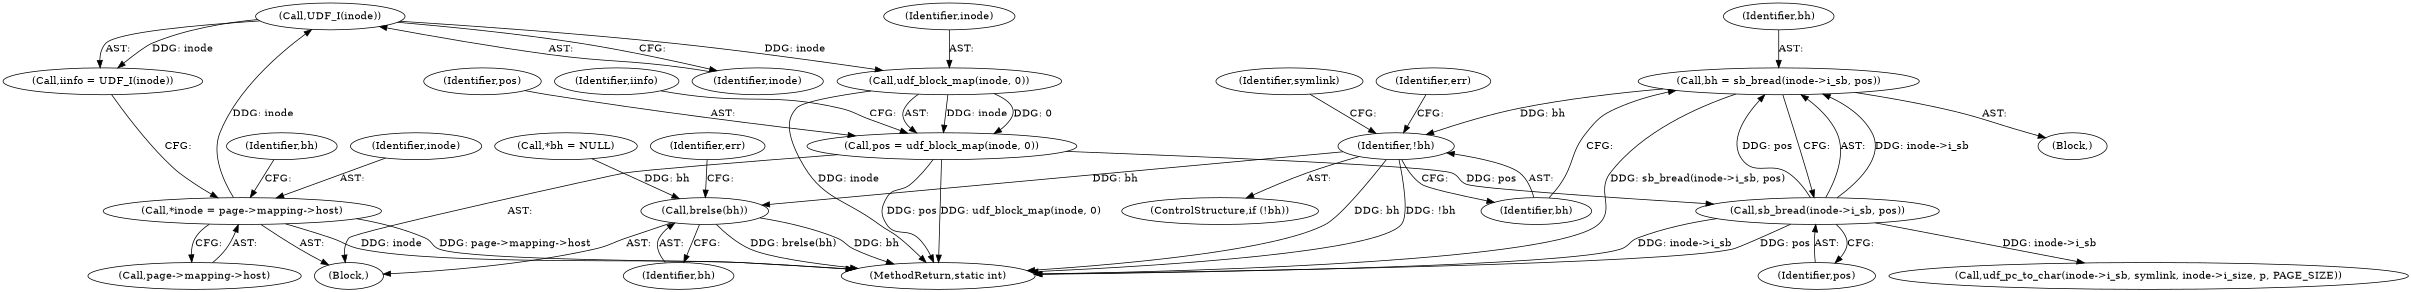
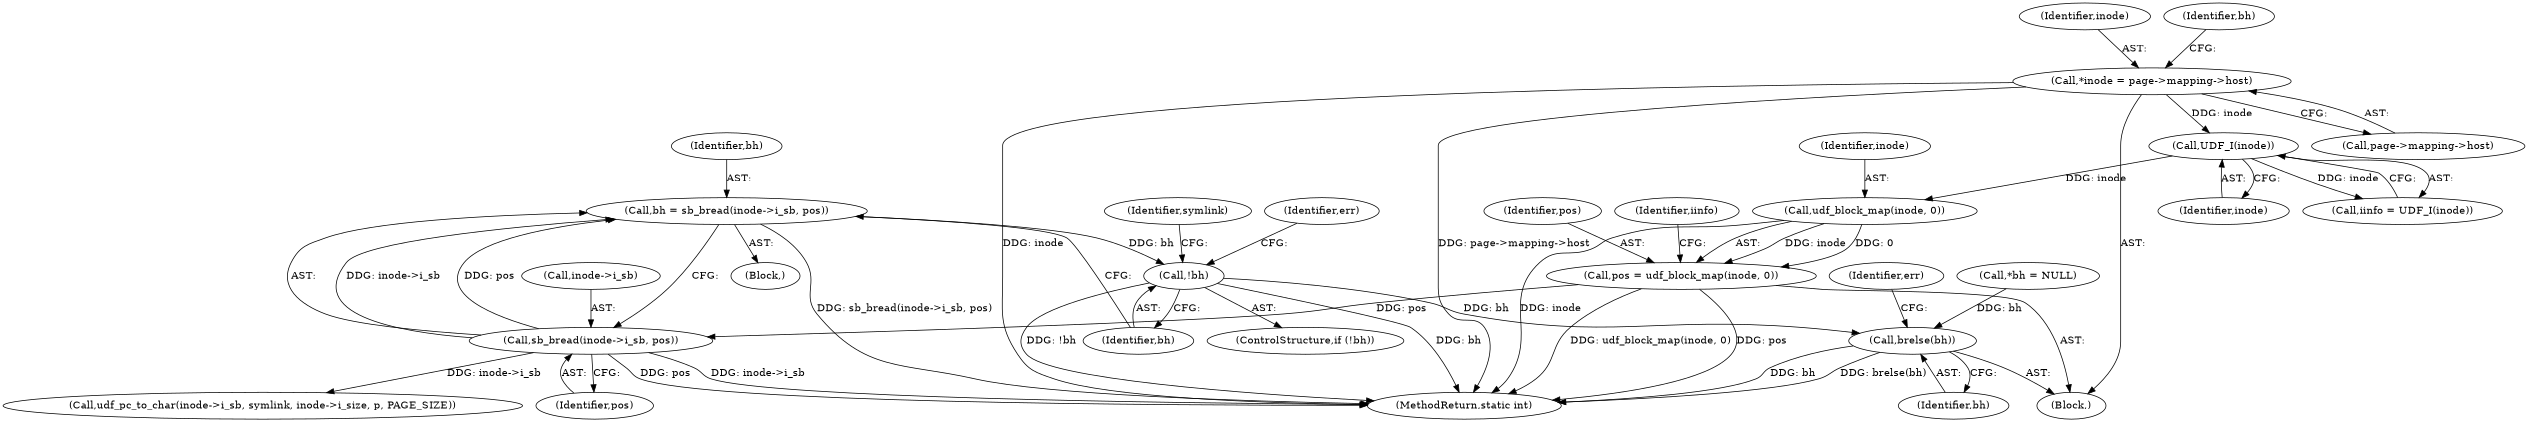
  digraph {
    n1 [label="(Call,bh = sb_bread(inode->i_sb, pos))"]
    n2 [label="(Call,sb_bread(inode->i_sb, pos))"]
-   n3 [label="(Identifier,!bh)"]
+   n3 [label="(Call,!bh)"]
    n4 [label="(MethodReturn,static int)"]
    n5 [label="(Block,)"]
    n6 [label="(Call,udf_pc_to_char(inode->i_sb, symlink, inode->i_size, p, PAGE_SIZE))"]
    n7 [label="(Identifier,pos)"]
    n8 [label="(Call,brelse(bh))"]
    n9 [label="(Identifier,bh)"]
    n10 [label="(ControlStructure,if (!bh))"]
    n11 [label="(Call,pos = udf_block_map(inode, 0))"]
    n12 [label="(Block,)"]
    n13 [label="(Call,udf_block_map(inode, 0))"]
    n14 [label="(Call,UDF_I(inode))"]
    n15 [label="(Identifier,inode)"]
    n16 [label="(Call,iinfo = UDF_I(inode))"]
    n17 [label="(Call,*inode = page->mapping->host)"]
    n18 [label="(Call,page->mapping->host)"]
    n19 [label="(Identifier,bh)"]
    n20 [label="(Identifier,symlink)"]
+   n21 [label="(Call,inode->i_sb)"]
    n22 [label="(Identifier,pos)"]
    n23 [label="(Identifier,inode)"]
    n24 [label="(Call,*bh = NULL)"]
    n25 [label="(Identifier,bh)"]
    n26 [label="(Identifier,bh)"]
    n27 [label="(Identifier,err)"]
    n28 [label="(Identifier,err)"]
    n29 [label="(Identifier,inode)"]
    n30 [label="(Identifier,iinfo)"]
    n1 -> n2 [label="CFG: "]
    n1 -> n3 [label="DDG: bh"]
    n1 -> n4 [label="DDG: sb_bread(inode->i_sb, pos)"]
    n1 -> n5 [label="AST: "]
    n2 -> n1 [label="AST: "]
    n2 -> n1 [label="DDG: inode->i_sb"]
    n2 -> n1 [label="DDG: pos"]
    n2 -> n4 [label="DDG: inode->i_sb"]
    n2 -> n4 [label="DDG: pos"]
    n2 -> n6 [label="DDG: inode->i_sb"]
    n2 -> n7 [label="CFG: "]
    n3 -> n4 [label="DDG: bh"]
    n3 -> n4 [label="DDG: !bh"]
    n3 -> n8 [label="DDG: bh"]
    n3 -> n9 [label="CFG: "]
    n3 -> n10 [label="AST: "]
    n7 -> n2 [label="AST: "]
    n8 -> n4 [label="DDG: brelse(bh)"]
    n8 -> n4 [label="DDG: bh"]
    n8 -> n12 [label="AST: "]
    n8 -> n19 [label="CFG: "]
    n9 -> n1 [label="CFG: "]
    n9 -> n3 [label="AST: "]
    n11 -> n2 [label="DDG: pos"]
    n11 -> n4 [label="DDG: udf_block_map(inode, 0)"]
    n11 -> n4 [label="DDG: pos"]
    n11 -> n12 [label="AST: "]
    n13 -> n4 [label="DDG: inode"]
    n13 -> n11 [label="AST: "]
    n13 -> n11 [label="DDG: inode"]
    n13 -> n11 [label="DDG: 0"]
    n14 -> n13 [label="DDG: inode"]
    n14 -> n15 [label="CFG: "]
    n14 -> n16 [label="AST: "]
    n14 -> n16 [label="DDG: inode"]
    n15 -> n14 [label="AST: "]
-   n16 -> n17 [label="CFG: "]
+   n16 -> n14 [label="CFG: "]
    n17 -> n4 [label="DDG: page->mapping->host"]
    n17 -> n4 [label="DDG: inode"]
    n17 -> n12 [label="AST: "]
    n17 -> n14 [label="DDG: inode"]
    n17 -> n18 [label="CFG: "]
    n18 -> n17 [label="AST: "]
    n19 -> n8 [label="AST: "]
    n20 -> n3 [label="CFG: "]
+   n21 -> n2 [label="AST: "]
    n22 -> n11 [label="AST: "]
    n23 -> n17 [label="AST: "]
    n24 -> n8 [label="DDG: bh"]
    n25 -> n1 [label="AST: "]
    n26 -> n17 [label="CFG: "]
    n27 -> n8 [label="CFG: "]
    n28 -> n3 [label="CFG: "]
    n29 -> n13 [label="AST: "]
    n30 -> n11 [label="CFG: "]
  }
